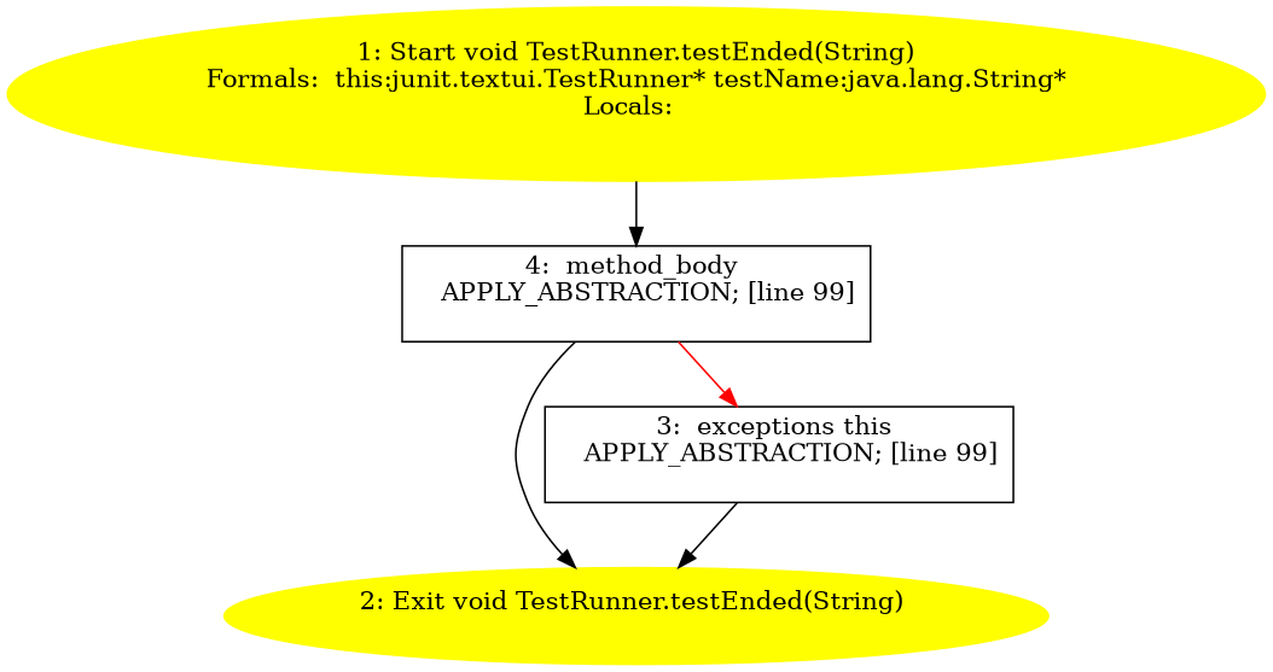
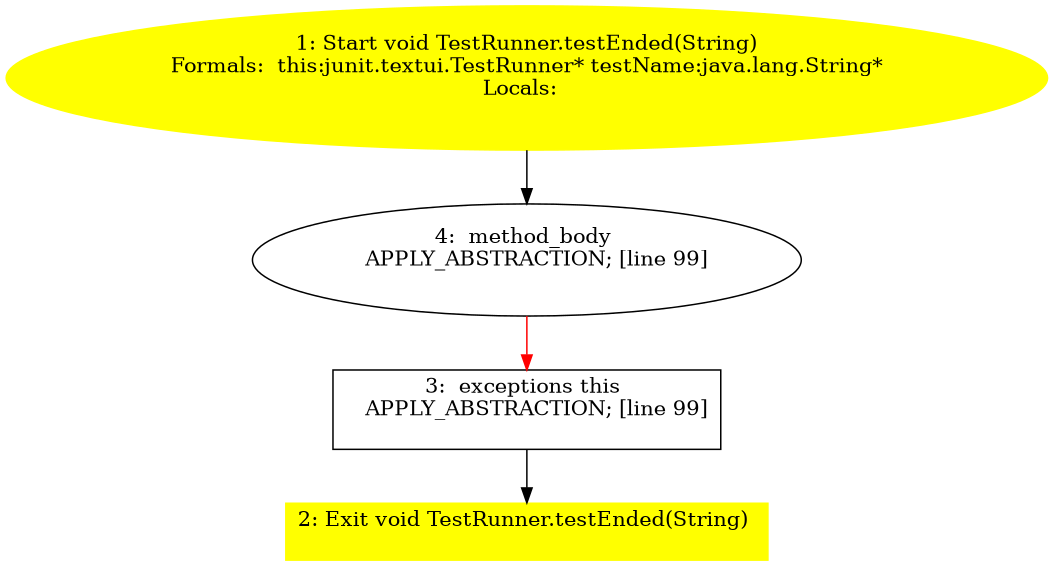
  digraph {
    n1 [color=yellow label="1: Start void TestRunner.testEnded(String)\nFormals:  this:junit.textui.TestRunner* testName:java.lang.String*\nLocals:  \n  " style=filled]
-   n2 [label="4:  method_body \n   APPLY_ABSTRACTION; [line 99]\n " shape=box]
-   n3 [color=yellow label="2: Exit void TestRunner.testEnded(String) \n  " style=filled]
+   n2 [label="4:  method_body \n   APPLY_ABSTRACTION; [line 99]\n " shape=ellipse]
+   n3 [color=yellow label="2: Exit void TestRunner.testEnded(String) \n  " style=filled shape=box]
    n4 [label="3:  exceptions this \n   APPLY_ABSTRACTION; [line 99]\n " shape=box]
    n1 -> n2
-   n2 -> n3
    n2 -> n4 [color=red]
    n4 -> n3
  }
